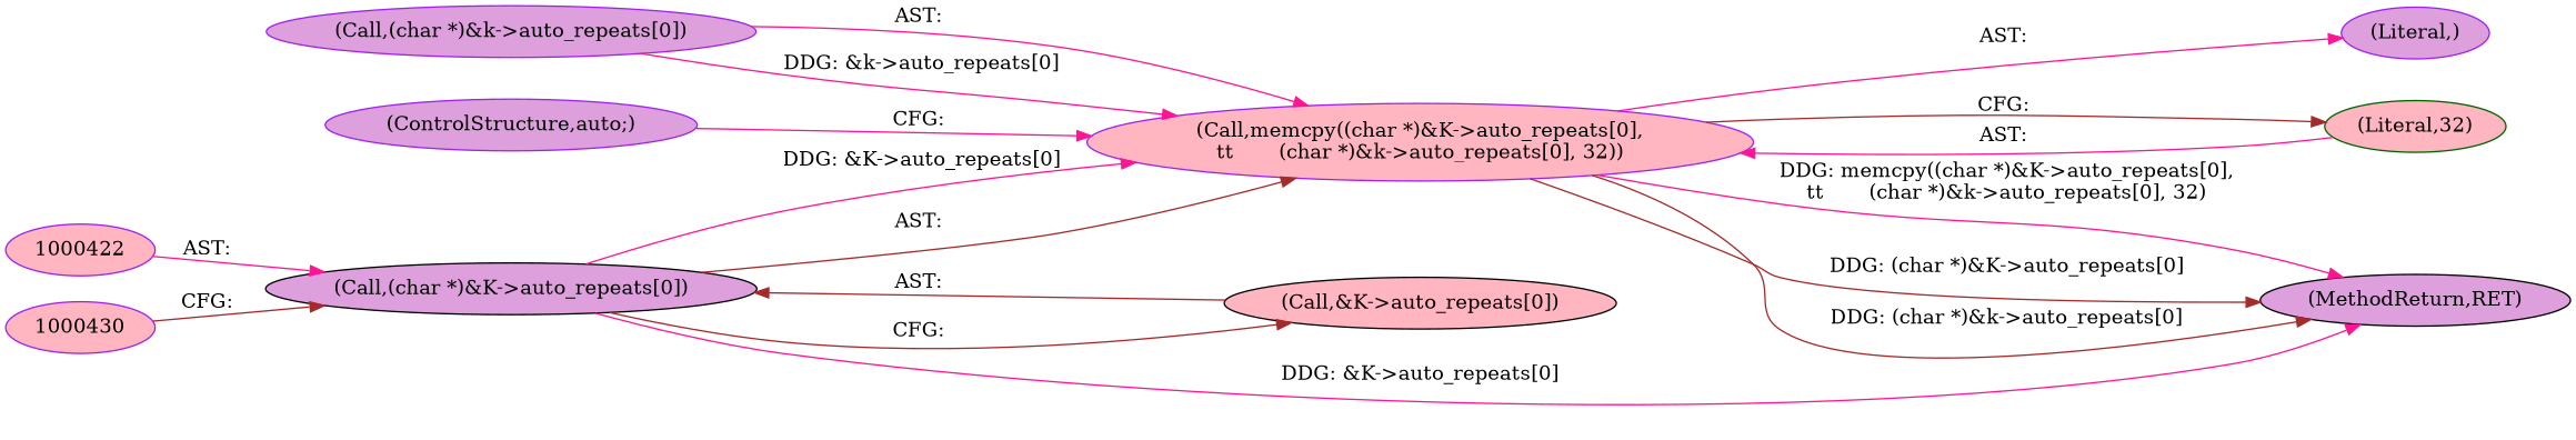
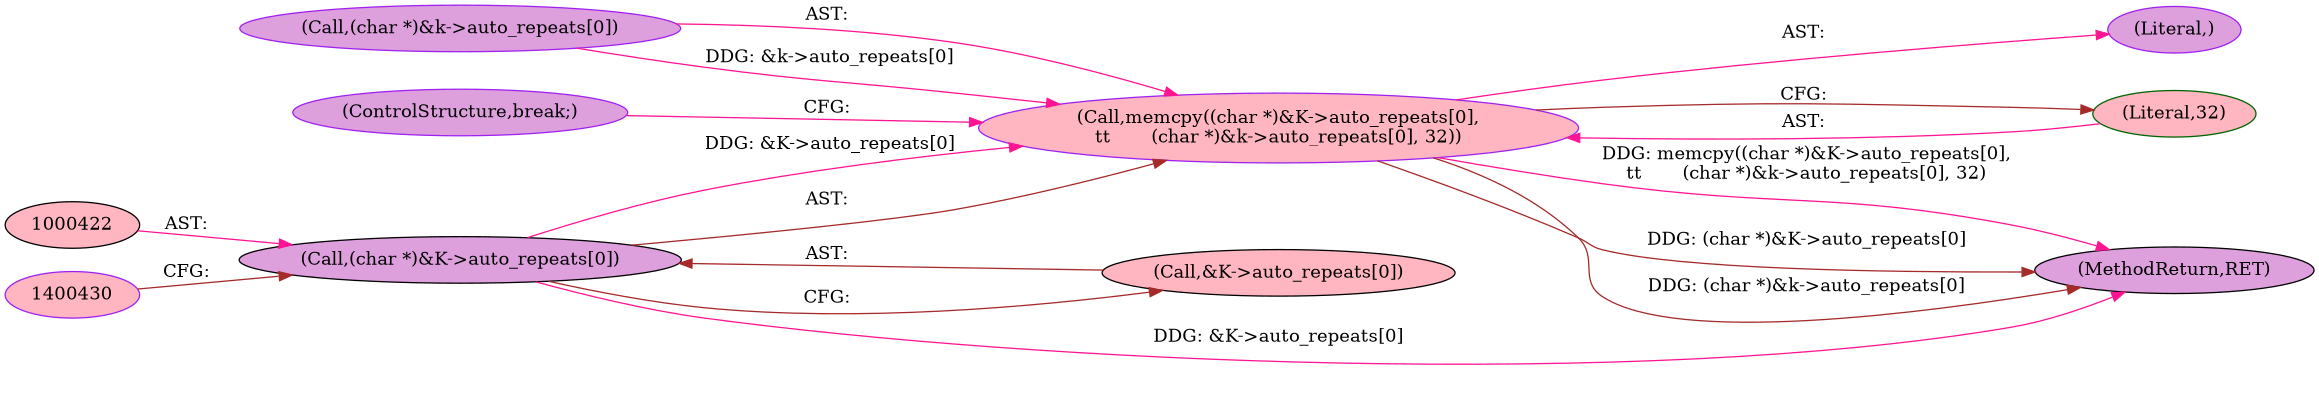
  digraph {
    rankdir=LR
    node [color=purple fillcolor=plum style=filled]
    edge [color=deeppink]
    n1 [color=black label="(Call,(char *)&K->auto_repeats[0])"]
    n2 [fillcolor=lightpink label="(Call,memcpy((char *)&K->auto_repeats[0],\n\t\t       (char *)&k->auto_repeats[0], 32))"]
    n3 [color=black fillcolor=lightpink label="(Call,&K->auto_repeats[0])"]
    n4 [color=black label="(MethodReturn,RET)"]
    n5 [color=darkgreen fillcolor=lightpink label="(Literal,32)"]
    n6 [label="(Literal,)"]
    n7 [label="(Call,(char *)&k->auto_repeats[0])"]
-   n8 [label="(ControlStructure,auto;)"]
-   1000422 [fillcolor=lightpink]
-   1000430 [fillcolor=lightpink]
+   n8 [label="(ControlStructure,break;)"]
+   1000422 [color=black fillcolor=lightpink]
+   1000430 [fillcolor=lightpink label=1400430]
    n1 -> n2 [color=brown label="AST: "]
    n1 -> n2 [label="DDG: &K->auto_repeats[0]"]
    n1 -> n3 [color=brown label="CFG: "]
    n1 -> n4 [label="DDG: &K->auto_repeats[0]"]
    n2 -> n4 [label="DDG: memcpy((char *)&K->auto_repeats[0],\n\t\t       (char *)&k->auto_repeats[0], 32)"]
    n2 -> n4 [color=brown label="DDG: (char *)&K->auto_repeats[0]"]
    n2 -> n4 [color=brown label="DDG: (char *)&k->auto_repeats[0]"]
    n2 -> n5 [color=brown label="CFG: "]
    n2 -> n6 [label="AST: "]
    n3 -> n1 [color=brown label="AST: "]
    n5 -> n2 [label="AST: "]
    n7 -> n2 [label="AST: "]
    n7 -> n2 [label="DDG: &k->auto_repeats[0]"]
    n8 -> n2 [label="CFG: "]
    1000422 -> n1 [label="AST: "]
    1000430 -> n1 [color=brown label="CFG: "]
  }
